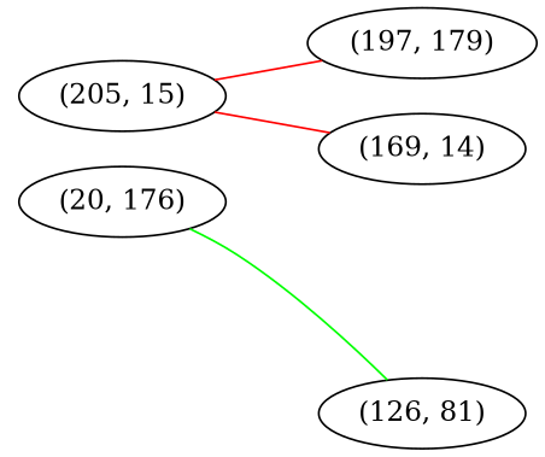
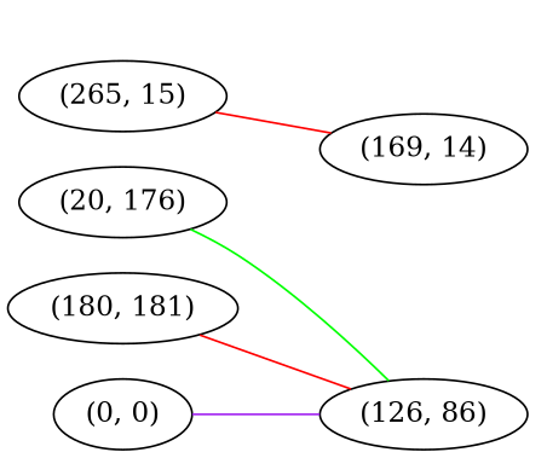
  graph {
    rankdir=LR
    edge [color=red weight=1]
    n1 [label="(20, 176)"]
-   "(126, 86)" [label="(126, 81)"]
-   "(205, 15)"
-   "(197, 179)"
+   "(126, 86)"
+   "(180, 181)"
+   "(205, 15)" [label="(265, 15)"]
    n6 [label="(169, 14)"]
+   "(0, 0)"
    n1 -- "(126, 86)" [color=green weight=2]
-   "(205, 15)" -- "(197, 179)"
+   "(180, 181)" -- "(126, 86)"
    "(205, 15)" -- n6
+   "(0, 0)" -- "(126, 86)" [color=purple weight=4]
  }
